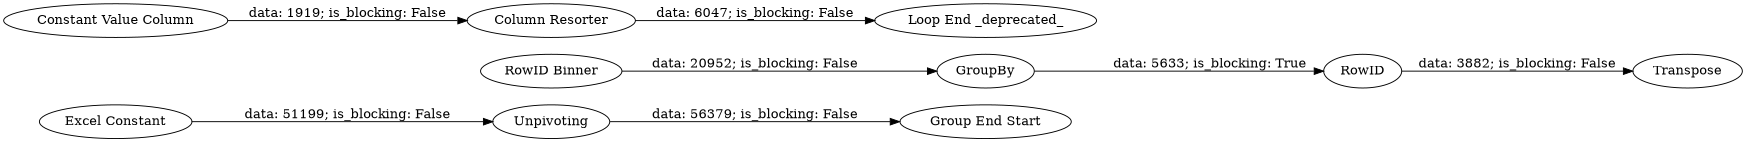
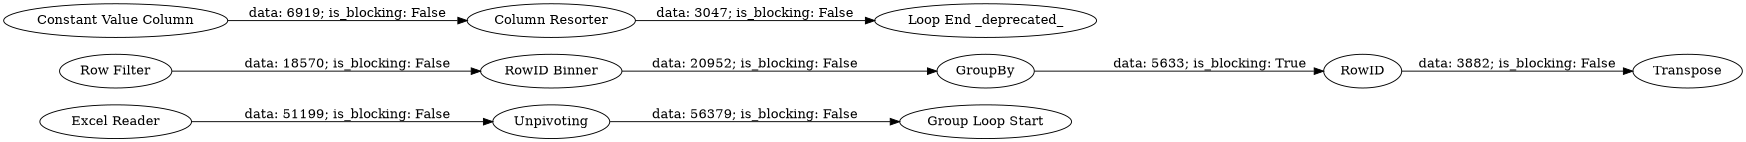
  digraph {
    rankdir=LR
-   n1 [label="Group End Start"]
+   n1 [label="Group Loop Start"]
+   n2 [label="Row Filter"]
    n3 [label="RowID Binner"]
    n4 [label="Constant Value Column"]
    n5 [label="Column Resorter"]
    n6 [label="Loop End _deprecated_"]
    n7 [label=RowID]
    n8 [label=Transpose]
    n9 [label=GroupBy]
    n10 [label=Unpivoting]
-   n11 [label="Excel Constant"]
+   n11 [label="Excel Reader"]
+   n2 -> n3 [label="data: 18570; is_blocking: False"]
    n3 -> n9 [label="data: 20952; is_blocking: False"]
-   n4 -> n5 [label="data: 1919; is_blocking: False"]
-   n5 -> n6 [label="data: 6047; is_blocking: False"]
+   n4 -> n5 [label="data: 6919; is_blocking: False"]
+   n5 -> n6 [label="data: 3047; is_blocking: False"]
    n7 -> n8 [label="data: 3882; is_blocking: False"]
    n9 -> n7 [label="data: 5633; is_blocking: True"]
    n10 -> n1 [label="data: 56379; is_blocking: False"]
    n11 -> n10 [label="data: 51199; is_blocking: False"]
  }
